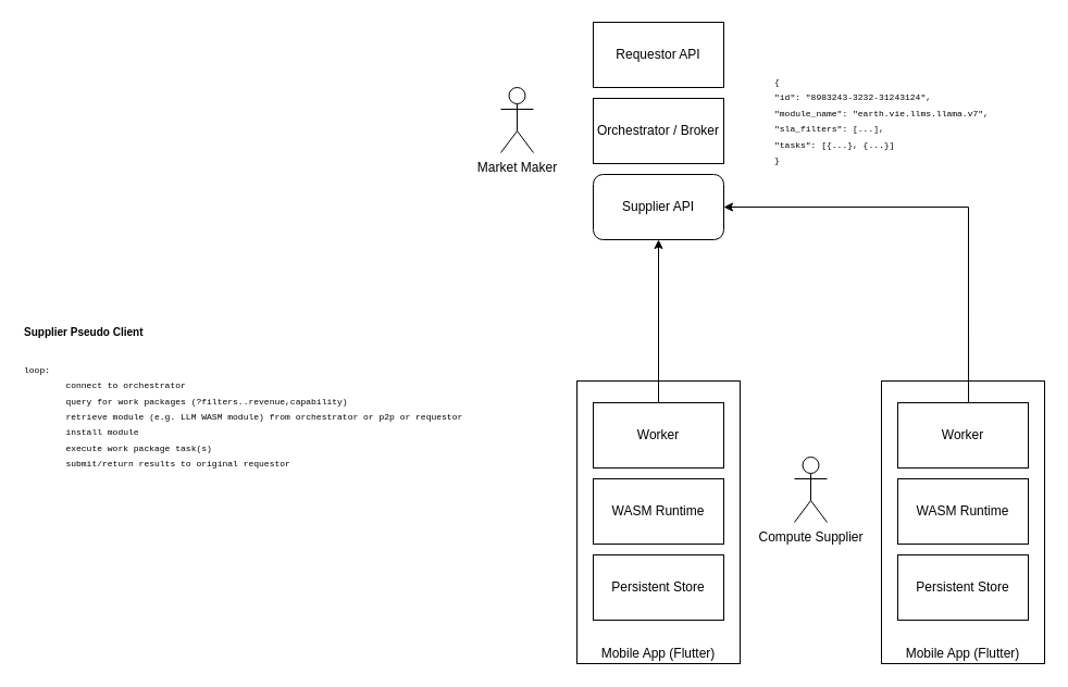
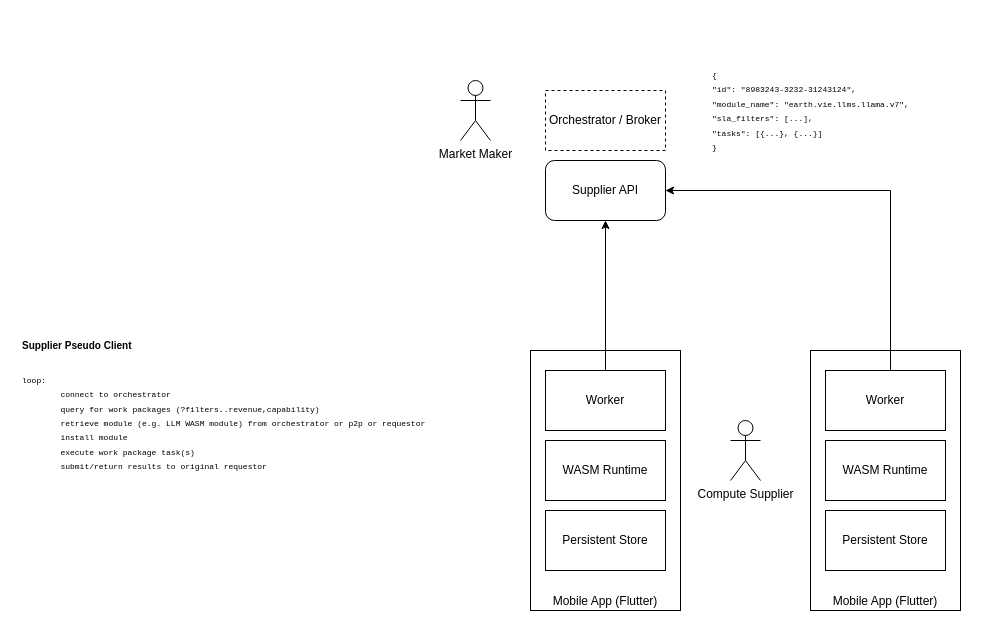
  <mxCell id="0" />
  <mxCell id="1" parent="0" />
  <mxCell id="2" value="Mobile App (Flutter)" style="rounded=0;whiteSpace=wrap;html=1;verticalAlign=bottom;" vertex="1" parent="1"><mxGeometry x="530" y="350" width="150" height="260" as="geometry" /></mxCell>
  <mxCell id="3" value="Market Maker" style="shape=umlActor;verticalLabelPosition=bottom;verticalAlign=top;html=1;outlineConnect=0;" vertex="1" parent="1"><mxGeometry x="460" y="80" width="30" height="60" as="geometry" /></mxCell>
- <mxCell id="4" value="Orchestrator / Broker" style="rounded=0;whiteSpace=wrap;html=1;" vertex="1" parent="1"><mxGeometry x="545" y="90" width="120" height="60" as="geometry" /></mxCell>
+ <mxCell id="4" value="Orchestrator / Broker" style="rounded=0;whiteSpace=wrap;html=1;dashed=1;" vertex="1" parent="1"><mxGeometry x="545" y="90" width="120" height="60" as="geometry" /></mxCell>
  <mxCell id="5" style="edgeStyle=orthogonalEdgeStyle;rounded=0;orthogonalLoop=1;jettySize=auto;html=1;entryX=0.5;entryY=1;entryDx=0;entryDy=0;" edge="1" parent="1" source="6" target="11"><mxGeometry relative="1" as="geometry" /></mxCell>
  <mxCell id="6" value="Worker" style="rounded=0;whiteSpace=wrap;html=1;" vertex="1" parent="1"><mxGeometry x="545" y="370" width="120" height="60" as="geometry" /></mxCell>
  <mxCell id="7" value="WASM Runtime" style="rounded=0;whiteSpace=wrap;html=1;" vertex="1" parent="1"><mxGeometry x="545" y="440" width="120" height="60" as="geometry" /></mxCell>
- <mxCell id="8" value="&lt;h1 style=&quot;margin-top: 0px;&quot;&gt;&lt;font style=&quot;font-size: 10px;&quot;&gt;Supplier Pseudo Client&lt;/font&gt;&lt;/h1&gt;&lt;p&gt;&lt;font style=&quot;font-size: 8px;&quot; face=&quot;Courier New&quot;&gt;loop:&lt;br&gt;&lt;span style=&quot;white-space: pre;&quot;&gt;&#09;&lt;/span&gt;connect to orchestrator&lt;br&gt;&lt;span style=&quot;white-space: pre;&quot;&gt;&#09;&lt;/span&gt;query for work packages (?filters..revenue,capability)&lt;br&gt;&lt;span style=&quot;white-space: pre;&quot;&gt;&#09;&lt;/span&gt;retrieve module (e.g. LLM WASM module) from orchestrator or p2p or requestor&lt;br&gt;&amp;nbsp; &amp;nbsp; &amp;nbsp; &amp;nbsp; install module&lt;br&gt;&lt;span style=&quot;white-space: pre;&quot;&gt;&#09;&lt;/span&gt;execute work package task(s)&lt;br&gt;&amp;nbsp; &amp;nbsp; &amp;nbsp; &amp;nbsp; submit/return results to original requestor&lt;br&gt;&lt;span style=&quot;white-space: pre;&quot;&gt;&#09;&lt;/span&gt;&lt;br&gt;&lt;/font&gt;&lt;/p&gt;&lt;p&gt;&lt;br&gt;&lt;/p&gt;" style="text;html=1;whiteSpace=wrap;overflow=hidden;rounded=0;" vertex="1" parent="1"><mxGeometry x="20" y="280" width="410" height="190" as="geometry" /></mxCell>
+ <mxCell id="8" value="&lt;h1 style=&quot;margin-top: 0px;&quot;&gt;&lt;font style=&quot;font-size: 10px;&quot;&gt;Supplier Pseudo Client&lt;/font&gt;&lt;/h1&gt;&lt;p&gt;&lt;font style=&quot;font-size: 8px;&quot; face=&quot;Courier New&quot;&gt;loop:&lt;br&gt;&lt;span style=&quot;white-space: pre;&quot;&gt;&#09;&lt;/span&gt;connect to orchestrator&lt;br&gt;&lt;span style=&quot;white-space: pre;&quot;&gt;&#09;&lt;/span&gt;query for work packages (?filters..revenue,capability)&lt;br&gt;&lt;span style=&quot;white-space: pre;&quot;&gt;&#09;&lt;/span&gt;retrieve module (e.g. LLM WASM module) from orchestrator or p2p or requestor&lt;br&gt;&amp;nbsp; &amp;nbsp; &amp;nbsp; &amp;nbsp; install module&lt;br&gt;&lt;span style=&quot;white-space: pre;&quot;&gt;&#09;&lt;/span&gt;execute work package task(s)&lt;br&gt;&amp;nbsp; &amp;nbsp; &amp;nbsp; &amp;nbsp; submit/return results to original requestor&lt;br&gt;&lt;span style=&quot;white-space: pre;&quot;&gt;&#09;&lt;/span&gt;&lt;br&gt;&lt;/font&gt;&lt;/p&gt;&lt;p&gt;&lt;br&gt;&lt;/p&gt;" style="text;html=1;whiteSpace=wrap;overflow=hidden;rounded=0;" vertex="1" parent="1"><mxGeometry x="20" y="320" width="410" height="190" as="geometry" /></mxCell>
  <mxCell id="9" value="Compute Supplier" style="shape=umlActor;verticalLabelPosition=bottom;verticalAlign=top;html=1;outlineConnect=0;" vertex="1" parent="1"><mxGeometry x="730" y="420" width="30" height="60" as="geometry" /></mxCell>
- <mxCell id="10" value="Requestor API" style="rounded=0;whiteSpace=wrap;html=1;" vertex="1" parent="1"><mxGeometry x="545" y="20" width="120" height="60" as="geometry" /></mxCell>
  <mxCell id="11" value="Supplier API" style="whiteSpace=wrap;html=1;rounded=1;" vertex="1" parent="1"><mxGeometry x="545" y="160" width="120" height="60" as="geometry" /></mxCell>
  <mxCell id="12" value="&lt;font style=&quot;font-size: 8px;&quot; face=&quot;Courier New&quot;&gt;{&lt;br&gt;&quot;id&quot;: &quot;8983243-3232-31243124&quot;,&lt;br&gt;&quot;module_name&quot;: &quot;earth.vie.llms.llama.v7&quot;,&lt;br&gt;&quot;sla_filters&quot;: [...],&lt;br&gt;&quot;tasks&quot;: [{...}, {...}]&lt;br&gt;}&lt;/font&gt;" style="text;html=1;overflow=hidden;rounded=0;" vertex="1" parent="1"><mxGeometry x="710" y="60" width="220" height="160" as="geometry" /></mxCell>
  <mxCell id="13" value="Mobile App (Flutter)" style="rounded=0;whiteSpace=wrap;html=1;verticalAlign=bottom;" vertex="1" parent="1"><mxGeometry x="810" y="350" width="150" height="260" as="geometry" /></mxCell>
  <mxCell id="14" style="edgeStyle=orthogonalEdgeStyle;rounded=0;orthogonalLoop=1;jettySize=auto;html=1;entryX=1;entryY=0.5;entryDx=0;entryDy=0;exitX=0.542;exitY=0.002;exitDx=0;exitDy=0;exitPerimeter=0;" edge="1" parent="1" source="15" target="11"><mxGeometry relative="1" as="geometry" /></mxCell>
  <mxCell id="15" value="Worker" style="rounded=0;whiteSpace=wrap;html=1;" vertex="1" parent="1"><mxGeometry x="825" y="370" width="120" height="60" as="geometry" /></mxCell>
  <mxCell id="16" value="WASM Runtime" style="rounded=0;whiteSpace=wrap;html=1;" vertex="1" parent="1"><mxGeometry x="825" y="440" width="120" height="60" as="geometry" /></mxCell>
  <mxCell id="17" value="Persistent Store" style="rounded=0;whiteSpace=wrap;html=1;" vertex="1" parent="1"><mxGeometry x="545" y="510" width="120" height="60" as="geometry" /></mxCell>
  <mxCell id="18" value="Persistent Store" style="rounded=0;whiteSpace=wrap;html=1;" vertex="1" parent="1"><mxGeometry x="825" y="510" width="120" height="60" as="geometry" /></mxCell>
